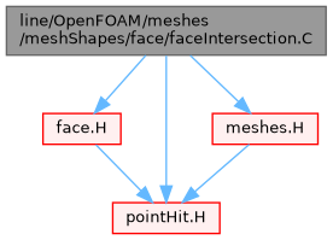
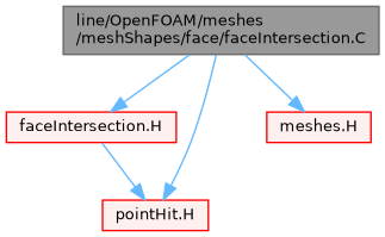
  digraph {
    node [color=red fillcolor="#FFF0F0" fontname=Helvetica fontsize=10 shape=box style=filled]
    edge [color=steelblue1 fontname=Helvetica fontsize=10 labelfontname=Helvetica labelfontsize=10 style=solid]
    n1 [color=gray40 fillcolor=grey60 fontcolor=black height=0.2 label="line/OpenFOAM/meshes\l/meshShapes/face/faceIntersection.C" width=0.4]
-   n2 [height=0.2 label="face.H" width=0.4]
+   n2 [height=0.2 label="faceIntersection.H" width=0.4]
    n3 [height=0.2 label="pointHit.H" width=0.4]
    n4 [height=0.2 label="meshes.H" width=0.4]
    n1 -> n2
    n1 -> n3
    n1 -> n4
    n2 -> n3
-   n4 -> n3
  }
